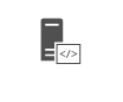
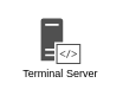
  <mxCell id="0" />
  <mxCell id="1" parent="0" />
  <mxCell id="2" value="" style="group" vertex="1" connectable="0" parent="1"><mxGeometry x="20.005" y="20" width="95.44" height="71.5" as="geometry" /></mxCell>
  <mxCell id="3" value="" style="pointerEvents=1;shadow=0;dashed=0;html=1;strokeColor=none;fillColor=#505050;labelPosition=center;verticalLabelPosition=bottom;verticalAlign=top;outlineConnect=0;align=center;shape=mxgraph.office.servers.server_side_code;aspect=fixed;" vertex="1" parent="2"><mxGeometry x="25.405" width="44.63" height="51" as="geometry" /></mxCell>
+ <mxCell id="4" value="Terminal Server" style="text;html=1;strokeColor=none;fillColor=none;align=center;verticalAlign=middle;whiteSpace=wrap;rounded=0;" vertex="1" parent="2"><mxGeometry y="51.5" width="95.44" height="20" as="geometry" /></mxCell>
